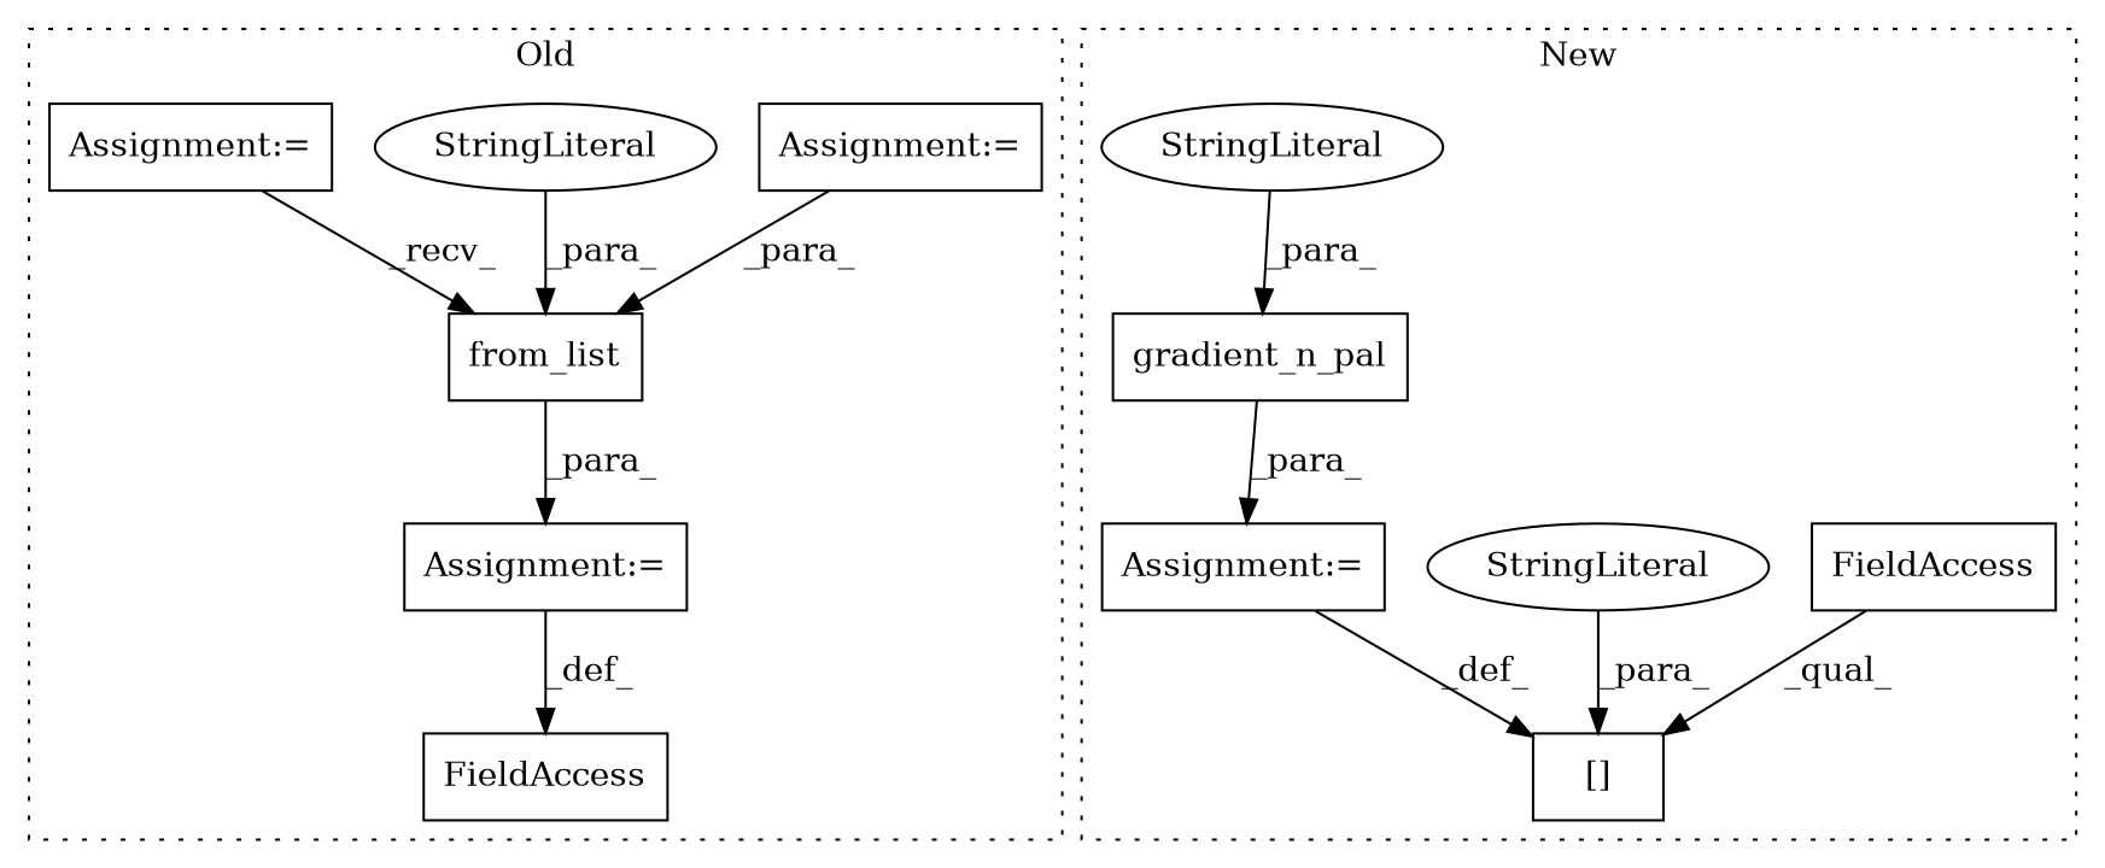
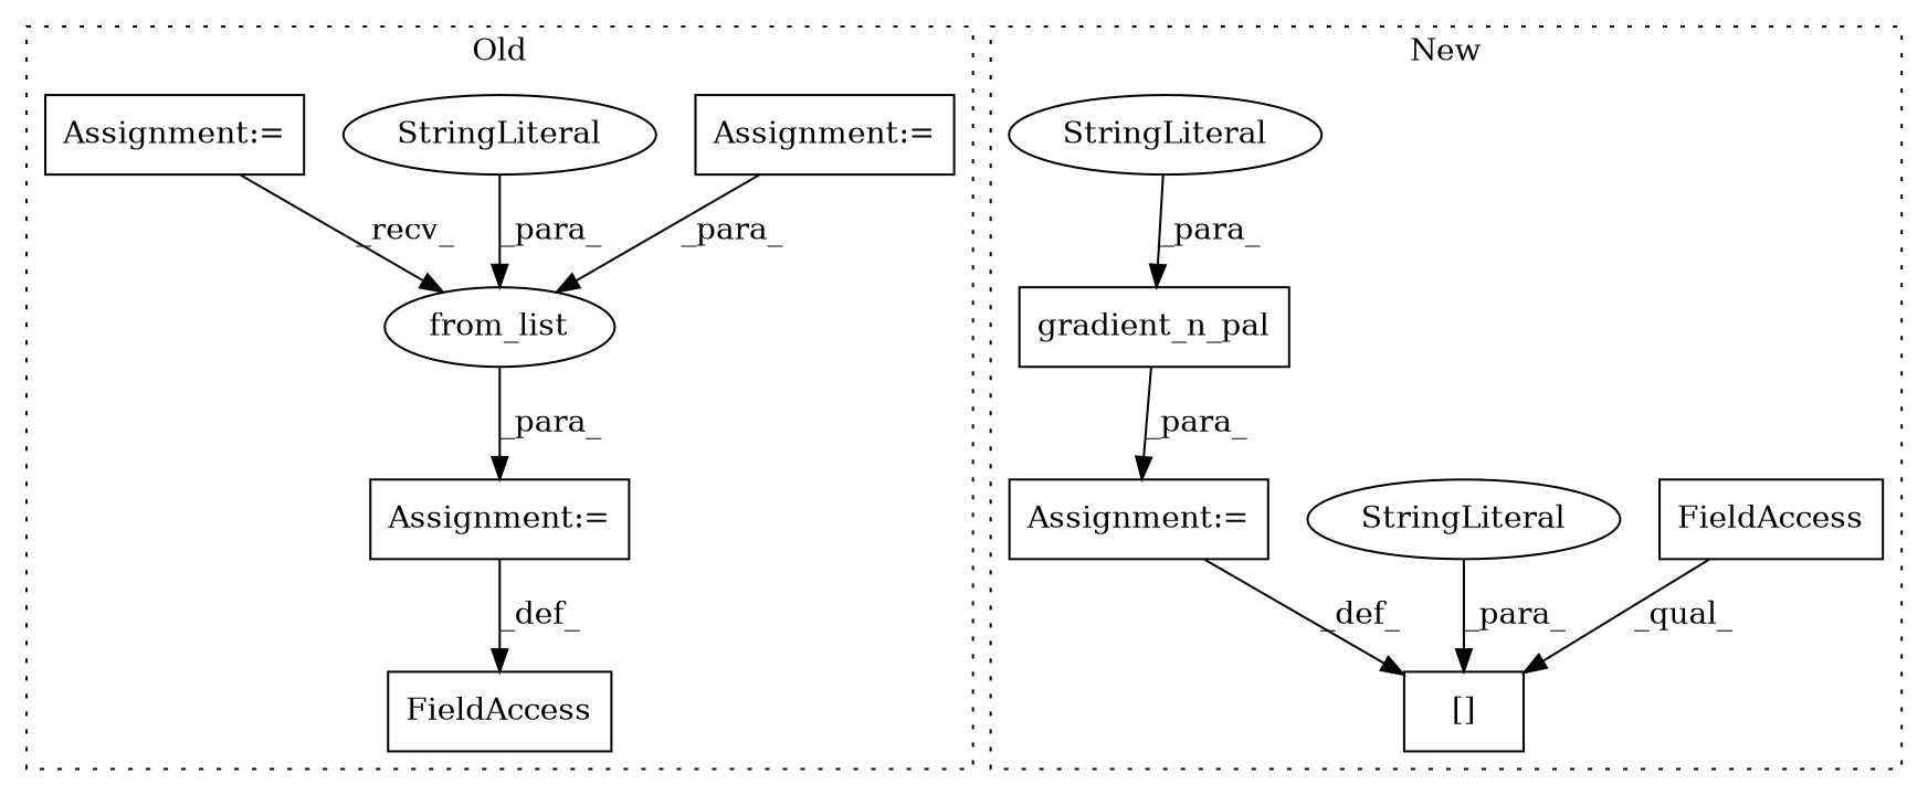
  digraph {
    fontname="DejaVu Serif"
    node [a=7 l=1 shape=box fontname="DejaVu Serif"]
    edge [fontname="DejaVu Serif"]
-   n1 [a=32 l="10,1" label=from_list s="6141,6176"]
+   n1 [a=32 l="10,1" label=from_list s="6141,6176" shape=ellipse]
    n2 [a=22 l=13 label=FieldAccess s=6103]
    n3 [label="Assignment:=" s=6077]
    n4 [label="Assignment:=" s=6116]
    n5 [a=45 l=10 label=StringLiteral s=6151 shape=ellipse]
    n6 [l=23 label="Assignment:=" s=6034]
    n7 [a=2 l="7,1" label="[]" s="7114,7130"]
    n8 [a=22 l=6 label=FieldAccess s=7114]
    n9 [a=45 l=9 label=StringLiteral s=7121 shape=ellipse]
    n10 [label="Assignment:=" s=7131]
    n11 [a=32 l="15,1" label=gradient_n_pal s="7132,7177"]
    n12 [a=45 l=10 label=StringLiteral s=7167 shape=ellipse]
    subgraph cluster_1 {
      label=Old
      style=dotted
      n1
      n2
      n3
      n4
      n5
      n6
    }
    subgraph cluster_2 {
      label=New
      style=dotted
      n7
      n8
      n9
      n10
      n11
      n12
    }
    n1 -> n4 [label=_para_]
    n3 -> n1 [label=_para_]
    n4 -> n2 [label=_def_]
    n5 -> n1 [label=_para_]
    n6 -> n1 [label=_recv_]
    n8 -> n7 [label=_qual_]
    n9 -> n7 [label=_para_]
    n10 -> n7 [label=_def_]
    n11 -> n10 [label=_para_]
    n12 -> n11 [label=_para_]
  }
